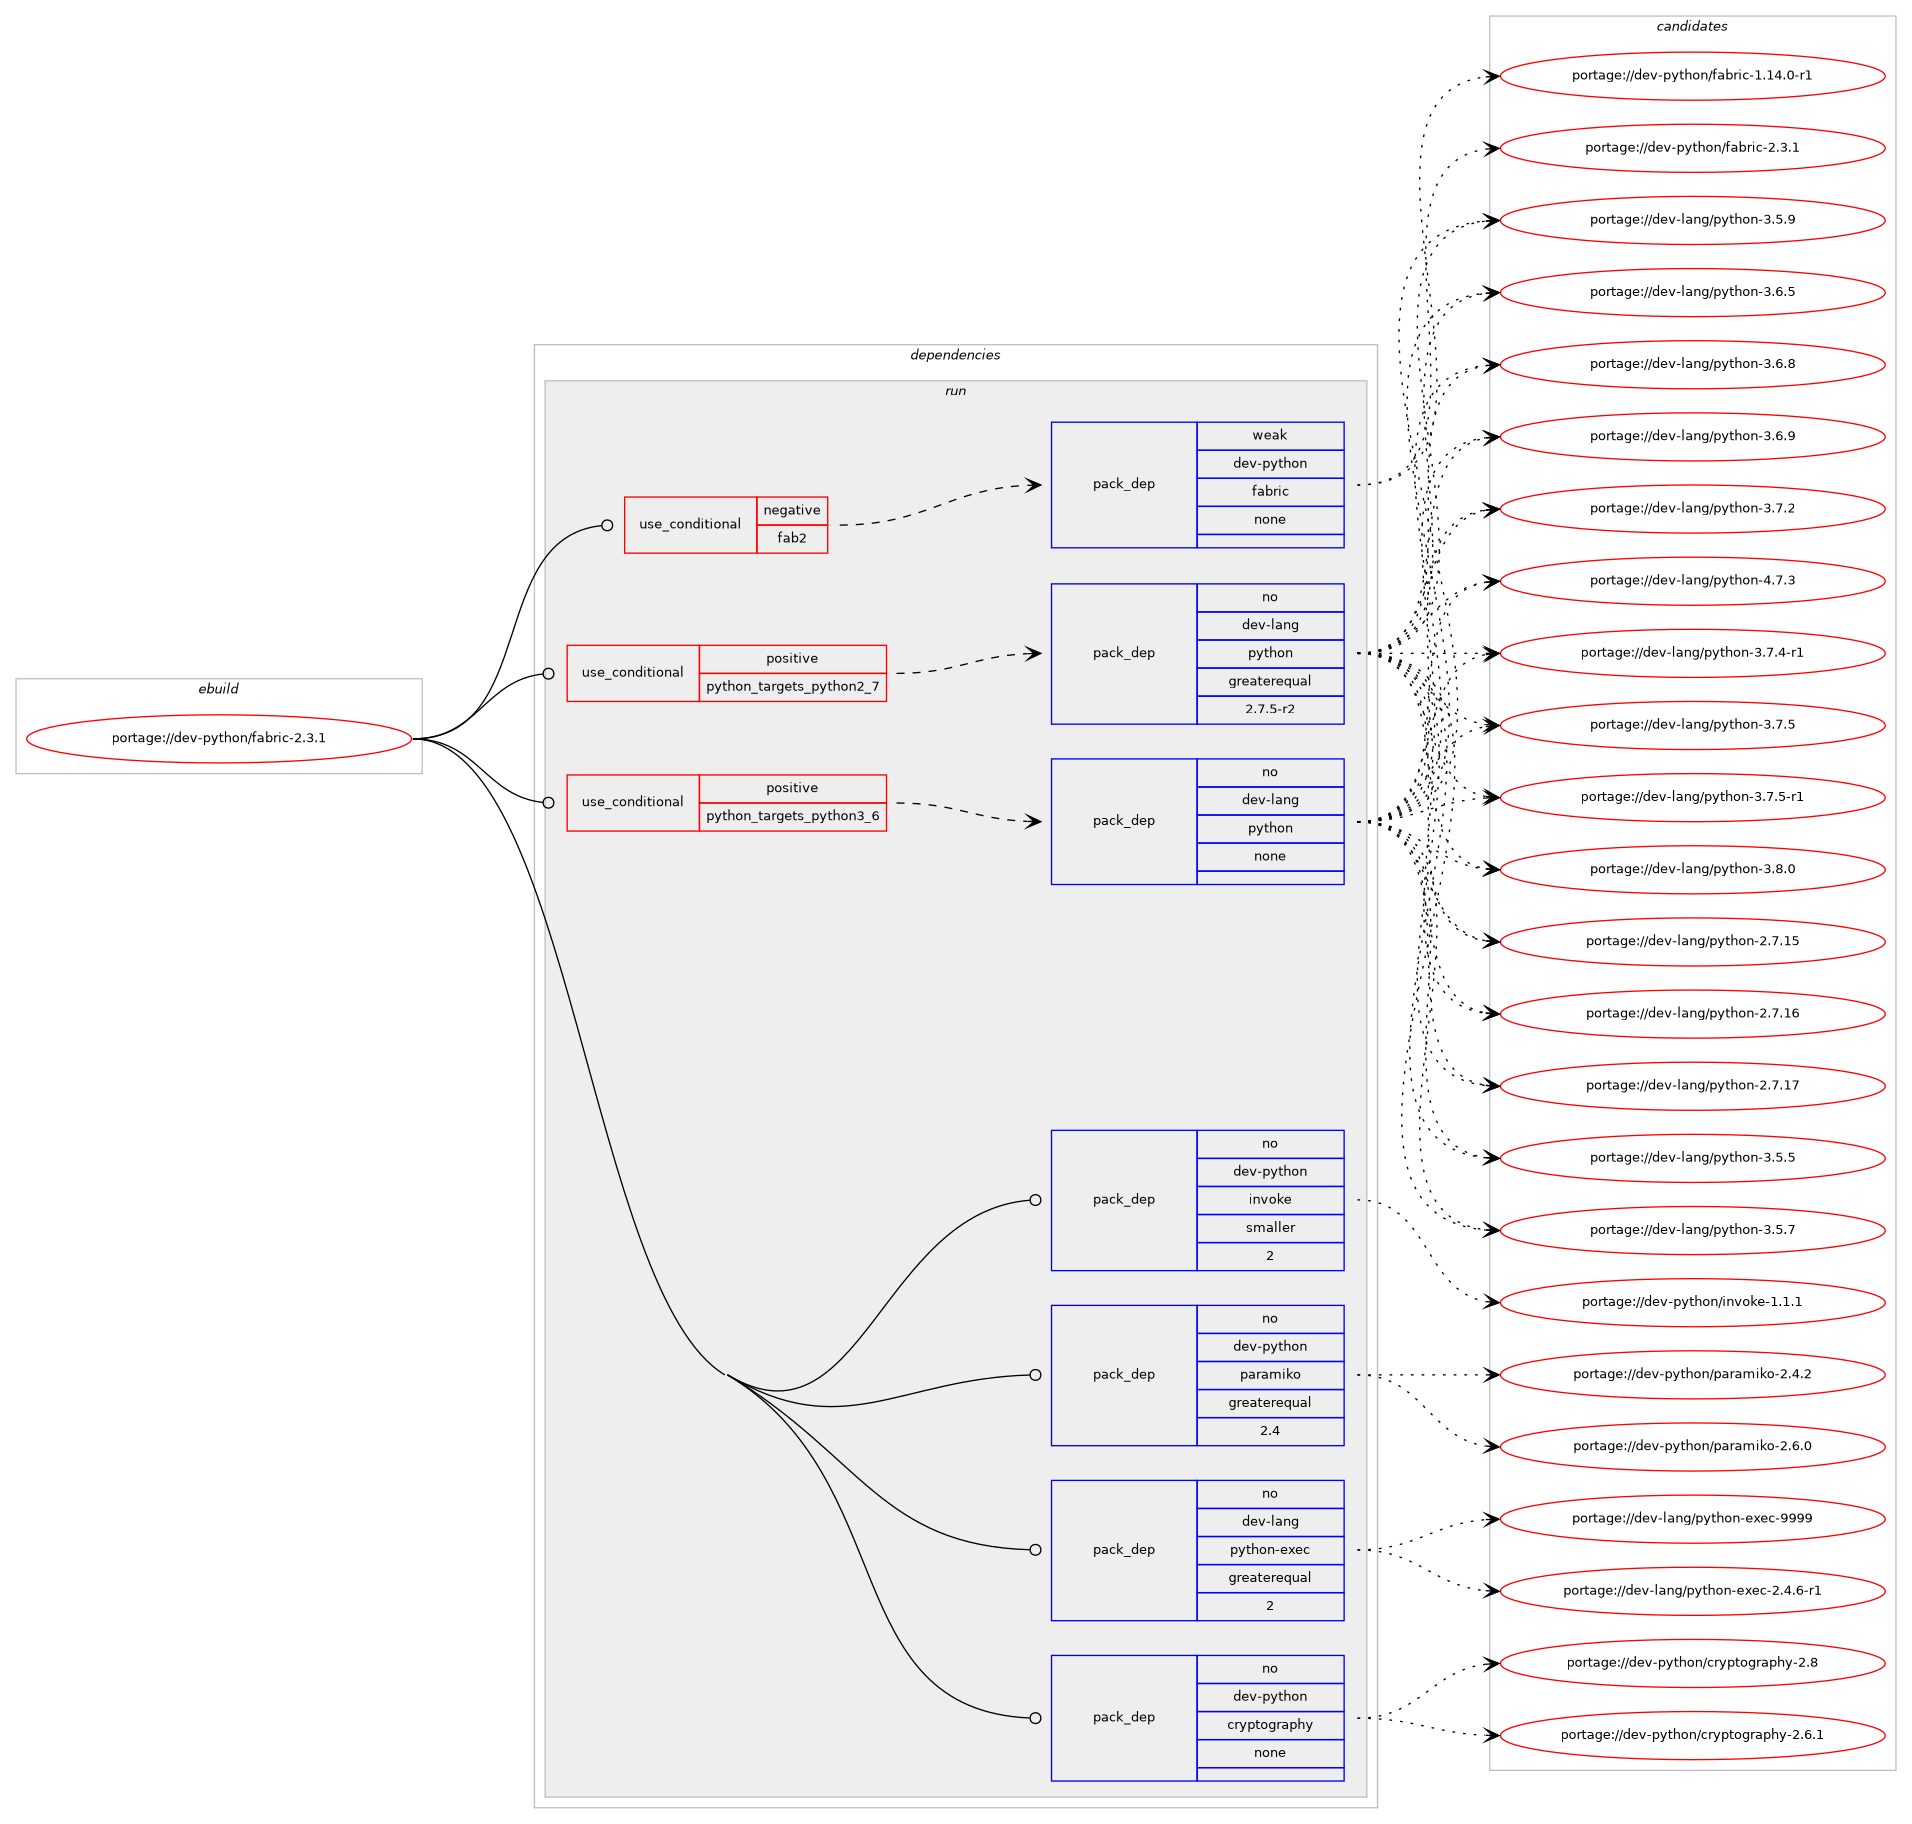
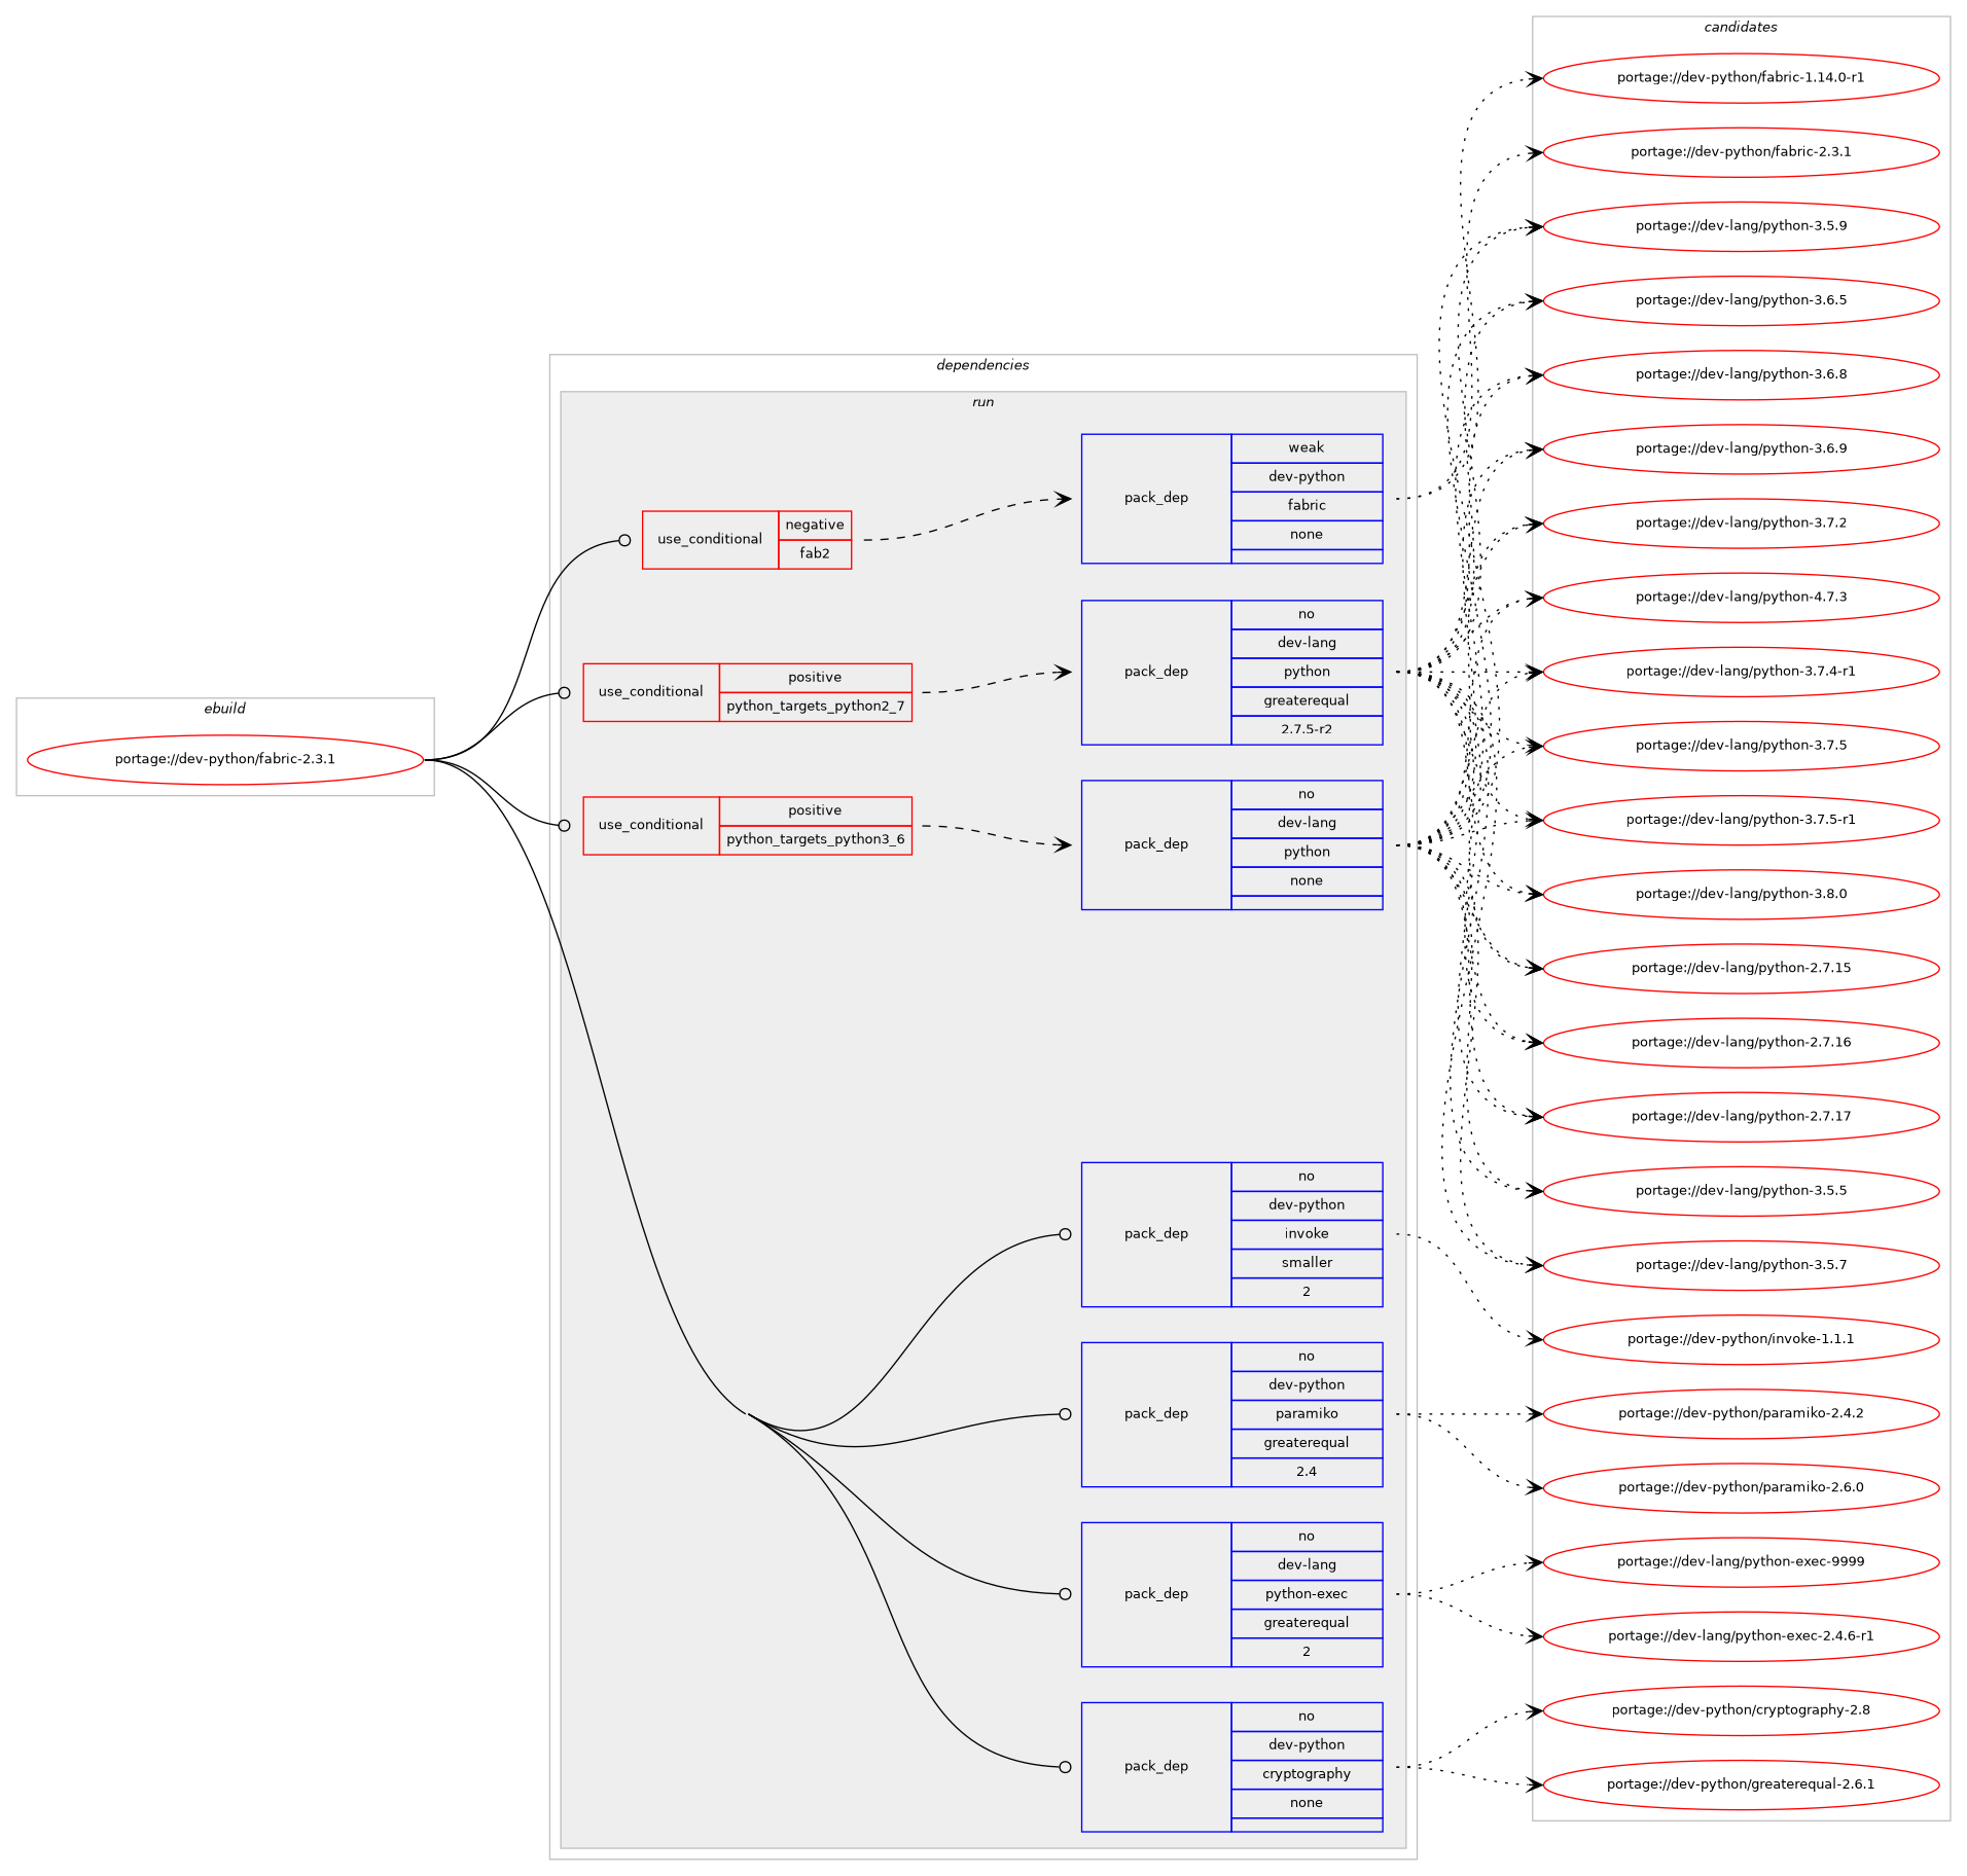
  digraph {
    compound=true
    concentrate=true
    fontname=Helvetica
    fontsize=10
    newrank=true
    rankdir=LR
    ranksep=1.5
    node [color=red fontname=Helvetica fontsize=10]
    edge [arrowhead=vee headport=w style=dotted tailport=e weight=100]
    n1 [label="portage://dev-python/fabric-2.3.1" width=4]
    n2 [color=blue label=<<TABLE BORDER="0" CELLBORDER="1" CELLSPACING="0" CELLPADDING="4" WIDTH="220"><TR><TD ROWSPAN="6" CELLPADDING="30">pack_dep</TD></TR><TR><TD WIDTH="110">weak</TD></TR><TR><TD>dev-python</TD></TR><TR><TD>fabric</TD></TR><TR><TD>none</TD></TR><TR><TD></TD></TR></TABLE>> shape=none]
    n3 [label=<<TABLE BORDER="0" CELLBORDER="1" CELLSPACING="0" CELLPADDING="4"><TR><TD ROWSPAN="3" CELLPADDING="10">use_conditional</TD></TR><TR><TD>negative</TD></TR><TR><TD>fab2</TD></TR></TABLE>> shape=none]
    n4 [color=blue label=<<TABLE BORDER="0" CELLBORDER="1" CELLSPACING="0" CELLPADDING="4" WIDTH="220"><TR><TD ROWSPAN="6" CELLPADDING="30">pack_dep</TD></TR><TR><TD WIDTH="110">no</TD></TR><TR><TD>dev-lang</TD></TR><TR><TD>python</TD></TR><TR><TD>greaterequal</TD></TR><TR><TD>2.7.5-r2</TD></TR></TABLE>> shape=none]
    n5 [label=<<TABLE BORDER="0" CELLBORDER="1" CELLSPACING="0" CELLPADDING="4"><TR><TD ROWSPAN="3" CELLPADDING="10">use_conditional</TD></TR><TR><TD>positive</TD></TR><TR><TD>python_targets_python2_7</TD></TR></TABLE>> shape=none]
    n6 [color=blue label=<<TABLE BORDER="0" CELLBORDER="1" CELLSPACING="0" CELLPADDING="4" WIDTH="220"><TR><TD ROWSPAN="6" CELLPADDING="30">pack_dep</TD></TR><TR><TD WIDTH="110">no</TD></TR><TR><TD>dev-lang</TD></TR><TR><TD>python</TD></TR><TR><TD>none</TD></TR><TR><TD></TD></TR></TABLE>> shape=none]
    n7 [label=<<TABLE BORDER="0" CELLBORDER="1" CELLSPACING="0" CELLPADDING="4"><TR><TD ROWSPAN="3" CELLPADDING="10">use_conditional</TD></TR><TR><TD>positive</TD></TR><TR><TD>python_targets_python3_6</TD></TR></TABLE>> shape=none]
    n8 [color=blue label=<<TABLE BORDER="0" CELLBORDER="1" CELLSPACING="0" CELLPADDING="4" WIDTH="220"><TR><TD ROWSPAN="6" CELLPADDING="30">pack_dep</TD></TR><TR><TD WIDTH="110">no</TD></TR><TR><TD>dev-lang</TD></TR><TR><TD>python-exec</TD></TR><TR><TD>greaterequal</TD></TR><TR><TD>2</TD></TR></TABLE>> shape=none]
    n9 [color=blue label=<<TABLE BORDER="0" CELLBORDER="1" CELLSPACING="0" CELLPADDING="4" WIDTH="220"><TR><TD ROWSPAN="6" CELLPADDING="30">pack_dep</TD></TR><TR><TD WIDTH="110">no</TD></TR><TR><TD>dev-python</TD></TR><TR><TD>cryptography</TD></TR><TR><TD>none</TD></TR><TR><TD></TD></TR></TABLE>> shape=none]
    n10 [color=blue label=<<TABLE BORDER="0" CELLBORDER="1" CELLSPACING="0" CELLPADDING="4" WIDTH="220"><TR><TD ROWSPAN="6" CELLPADDING="30">pack_dep</TD></TR><TR><TD WIDTH="110">no</TD></TR><TR><TD>dev-python</TD></TR><TR><TD>invoke</TD></TR><TR><TD>smaller</TD></TR><TR><TD>2</TD></TR></TABLE>> shape=none]
    n11 [color=blue label=<<TABLE BORDER="0" CELLBORDER="1" CELLSPACING="0" CELLPADDING="4" WIDTH="220"><TR><TD ROWSPAN="6" CELLPADDING="30">pack_dep</TD></TR><TR><TD WIDTH="110">no</TD></TR><TR><TD>dev-python</TD></TR><TR><TD>paramiko</TD></TR><TR><TD>greaterequal</TD></TR><TR><TD>2.4</TD></TR></TABLE>> shape=none]
    n12 [label="portage://dev-python/fabric-1.14.0-r1" width=4]
    n13 [label="portage://dev-python/fabric-2.3.1" width=4]
    n14 [label="portage://dev-lang/python-2.7.15" width=4]
    n15 [label="portage://dev-lang/python-2.7.16" width=4]
    n16 [label="portage://dev-lang/python-2.7.17" width=4]
    n17 [label="portage://dev-lang/python-3.5.5" width=4]
    n18 [label="portage://dev-lang/python-3.5.7" width=4]
    n19 [label="portage://dev-lang/python-3.5.9" width=4]
    n20 [label="portage://dev-lang/python-3.6.5" width=4]
    n21 [label="portage://dev-lang/python-3.6.8" width=4]
    n22 [label="portage://dev-lang/python-3.6.9" width=4]
    n23 [label="portage://dev-lang/python-3.7.2" width=4]
    n24 [label="portage://dev-lang/python-4.7.3" width=4]
    n25 [label="portage://dev-lang/python-3.7.4-r1" width=4]
    n26 [label="portage://dev-lang/python-3.7.5" width=4]
    n27 [label="portage://dev-lang/python-3.7.5-r1" width=4]
    n28 [label="portage://dev-lang/python-3.8.0" width=4]
    n29 [label="portage://dev-lang/python-exec-2.4.6-r1" width=4]
    n30 [label="portage://dev-lang/python-exec-9999" width=4]
-   n31 [label="portage://dev-python/cryptography-2.6.1" width=4]
+   n31 [label="portage://dev-python/greaterequal-2.6.1" width=4]
    n32 [label="portage://dev-python/cryptography-2.8" width=4]
    n33 [label="portage://dev-python/invoke-1.1.1" width=4]
    n34 [label="portage://dev-python/paramiko-2.4.2" width=4]
    n35 [label="portage://dev-python/paramiko-2.6.0" width=4]
    subgraph cluster_1 {
      color=gray
      label=<<i>ebuild</i>>
      rank=same
      n1
    }
    subgraph cluster_2 {
      color=gray
      label=<<i>dependencies</i>>
      subgraph cluster_3 {
        color=gray
        fillcolor="#eeeeee"
        label=<<i>compile</i>>
        style=filled
      }
      subgraph cluster_4 {
        color=gray
        fillcolor="#eeeeee"
        label=<<i>compile and run</i>>
        style=filled
      }
      subgraph cluster_5 {
        color=gray
        fillcolor="#eeeeee"
        label=<<i>run</i>>
        style=filled
        subgraph sub_6 {
          color=gray
          fillcolor="#eeeeee"
          label=<<i>run</i>>
          style=filled
          n3
          subgraph sub_7 {
            color=gray
            fillcolor="#eeeeee"
            label=<<i>run</i>>
            style=filled
            n2
          }
        }
        subgraph sub_8 {
          color=gray
          fillcolor="#eeeeee"
          label=<<i>run</i>>
          style=filled
          n5
          subgraph sub_9 {
            color=gray
            fillcolor="#eeeeee"
            label=<<i>run</i>>
            style=filled
            n4
          }
        }
        subgraph sub_10 {
          color=gray
          fillcolor="#eeeeee"
          label=<<i>run</i>>
          style=filled
          n7
          subgraph sub_11 {
            color=gray
            fillcolor="#eeeeee"
            label=<<i>run</i>>
            style=filled
            n6
          }
        }
        subgraph sub_12 {
          color=gray
          fillcolor="#eeeeee"
          label=<<i>run</i>>
          style=filled
          n8
        }
        subgraph sub_13 {
          color=gray
          fillcolor="#eeeeee"
          label=<<i>run</i>>
          style=filled
          n9
        }
        subgraph sub_14 {
          color=gray
          fillcolor="#eeeeee"
          label=<<i>run</i>>
          style=filled
          n10
        }
        subgraph sub_15 {
          color=gray
          fillcolor="#eeeeee"
          label=<<i>run</i>>
          style=filled
          n11
        }
      }
    }
    subgraph cluster_16 {
      color=gray
      label=<<i>candidates</i>>
      rank=same
      subgraph sub_17 {
        color=black
        label=<<i>candidates</i>>
        nodesep=1
        rank=same
        n12
        n13
      }
      subgraph sub_18 {
        color=black
        label=<<i>candidates</i>>
        nodesep=1
        rank=same
        n14
        n15
        n16
        n17
        n18
        n19
        n20
        n21
        n22
        n23
        n24
        n25
        n26
        n27
        n28
      }
      subgraph sub_19 {
        color=black
        label=<<i>candidates</i>>
        nodesep=1
        rank=same
        n14
        n15
        n16
        n17
        n18
        n19
        n20
        n21
        n22
        n23
        n24
        n25
        n26
        n27
        n28
      }
      subgraph sub_20 {
        color=black
        label=<<i>candidates</i>>
        nodesep=1
        rank=same
        n29
        n30
      }
      subgraph sub_21 {
        color=black
        label=<<i>candidates</i>>
        nodesep=1
        rank=same
        n31
        n32
      }
      subgraph sub_22 {
        color=black
        label=<<i>candidates</i>>
        nodesep=1
        rank=same
        n33
      }
      subgraph sub_23 {
        color=black
        label=<<i>candidates</i>>
        nodesep=1
        rank=same
        n34
        n35
      }
    }
    n1 -> n3 [arrowhead=odot style=solid weight=20]
    n1 -> n5 [arrowhead=odot style=solid weight=20]
    n1 -> n7 [arrowhead=odot style=solid weight=20]
    n1 -> n8 [arrowhead=odot style=solid weight=20]
    n1 -> n9 [arrowhead=odot style=solid weight=20]
    n1 -> n10 [arrowhead=odot style=solid weight=20]
    n1 -> n11 [arrowhead=odot style=solid weight=20]
    n2 -> n12
    n2 -> n13
    n3 -> n2 [style=dashed weight=20]
    n4 -> n14
    n4 -> n15
    n4 -> n16
    n4 -> n17
    n4 -> n18
    n4 -> n19
    n4 -> n20
    n4 -> n21
    n4 -> n22
    n4 -> n23
    n4 -> n24
    n4 -> n25
    n4 -> n26
    n4 -> n27
    n4 -> n28
    n5 -> n4 [style=dashed weight=20]
    n6 -> n14
    n6 -> n15
    n6 -> n16
    n6 -> n17
    n6 -> n18
    n6 -> n19
    n6 -> n20
    n6 -> n21
    n6 -> n22
    n6 -> n23
    n6 -> n24
    n6 -> n25
    n6 -> n26
    n6 -> n27
    n6 -> n28
    n7 -> n6 [style=dashed weight=20]
    n8 -> n29
    n8 -> n30
    n9 -> n31
    n9 -> n32
    n10 -> n33
    n11 -> n34
    n11 -> n35
  }
